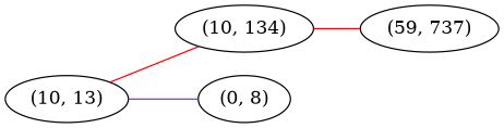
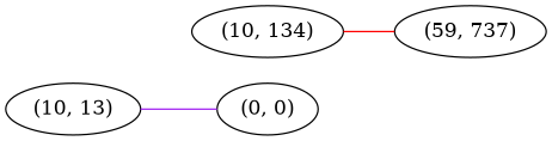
  graph {
    rankdir=LR
    edge [color=red weight=1]
    "(10, 13)"
    "(10, 134)"
-   "(0, 0)" [label="(0, 8)"]
+   "(0, 0)"
    n4 [label="(59, 737)"]
-   "(10, 13)" -- "(10, 134)"
    "(10, 13)" -- "(0, 0)" [color=purple weight=4]
    "(10, 134)" -- n4
  }
